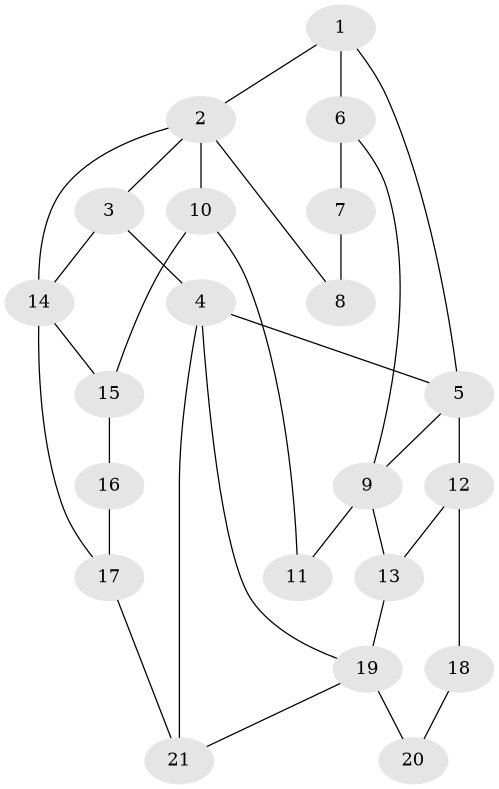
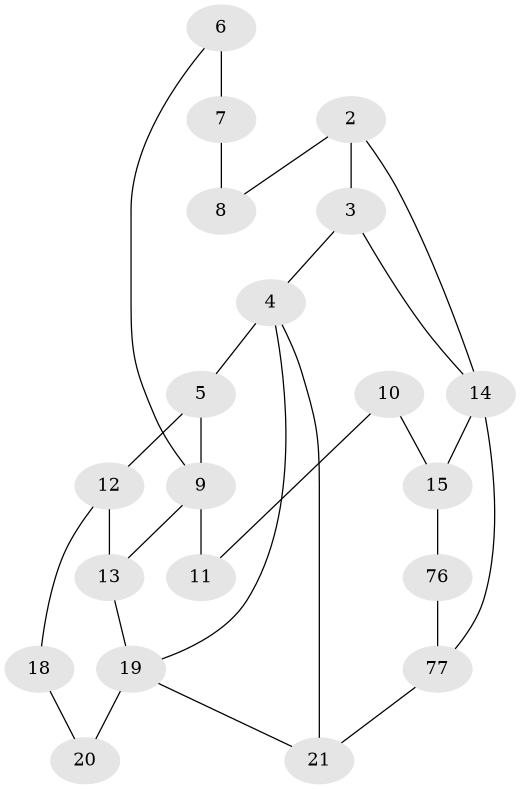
  graph {
    node [color=gray90 style=filled]
    edge [weight=1.0]
-   1
    2
    5
    6
    3
    8
    10
    14
    9
    12
    7
    4
    11
    15
-   17
+   17 [label=77]
    21
    19
    20
    13
    18
-   16
-   1 -- 2
-   1 -- 5
-   1 -- 6 [weight=2.0]
+   16 [label=76]
    2 -- 3
    2 -- 8
-   2 -- 10 [weight=2.0]
    2 -- 14
    5 -- 9
    5 -- 12 [weight=2.0]
    6 -- 9
    6 -- 7 [weight=3.0]
    3 -- 14
    3 -- 4
    10 -- 11
    10 -- 15
    14 -- 15
    14 -- 17 [weight=2.0]
    9 -- 11 [weight=2.0]
    9 -- 13
    12 -- 13 [weight=2.0]
    12 -- 18 [weight=2.0]
    7 -- 8 [weight=2.0]
    4 -- 5 [weight=2.0]
    4 -- 21
    4 -- 19
    15 -- 16 [weight=3.0]
    17 -- 21 [weight=2.0]
    19 -- 21 [weight=2.0]
    19 -- 20 [weight=2.0]
    13 -- 19 [weight=2.0]
    18 -- 20 [weight=2.0]
    16 -- 17 [weight=2.0]
  }
